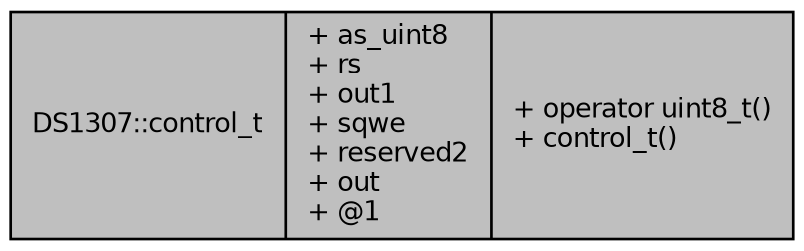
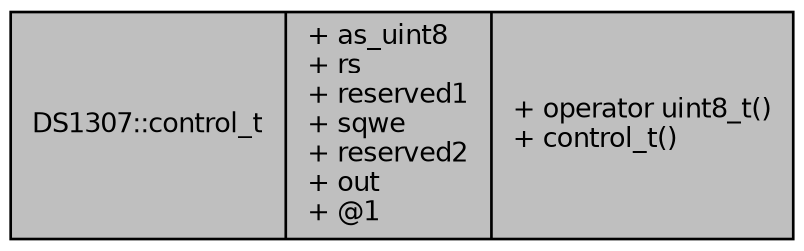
  digraph {
    rankdir=LR
-   n1 [color=black fillcolor=grey75 fontcolor=black fontname=Helvetica fontsize=10 height=0.2 label="{DS1307::control_t\n|+ as_uint8\l+ rs\l+ out1\l+ sqwe\l+ reserved2\l+ out\l+ @1\l|+ operator uint8_t()\l+ control_t()\l}" shape=record style=filled width=0.4]
+   n1 [color=black fillcolor=grey75 fontcolor=black fontname=Helvetica fontsize=10 height=0.2 label="{DS1307::control_t\n|+ as_uint8\l+ rs\l+ reserved1\l+ sqwe\l+ reserved2\l+ out\l+ @1\l|+ operator uint8_t()\l+ control_t()\l}" shape=record style=filled width=0.4]
  }
